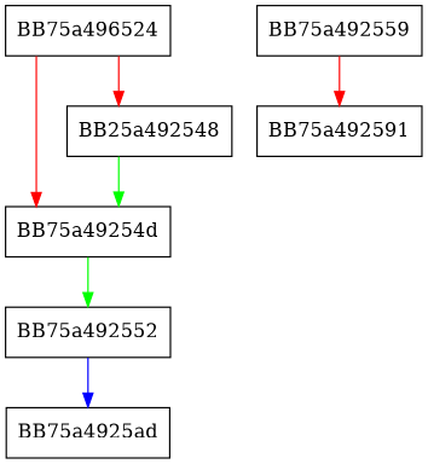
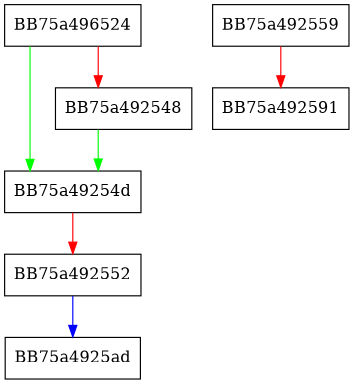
  digraph {
    splines=ortho
    node [shape=box]
    edge [color=red]
    n1 [label=BB75a496524]
    BB75a49254d
-   BB75a492548 [label=BB25a492548]
+   BB75a492548
    BB75a492552
    BB75a492559
    BB75a492591
    BB75a4925ad
-   n1 -> BB75a49254d
+   n1 -> BB75a49254d [color=green]
    n1 -> BB75a492548
-   BB75a49254d -> BB75a492552 [color=green]
+   BB75a49254d -> BB75a492552
    BB75a492548 -> BB75a49254d [color=green]
    BB75a492552 -> BB75a4925ad [color=blue]
    BB75a492559 -> BB75a492591
  }
